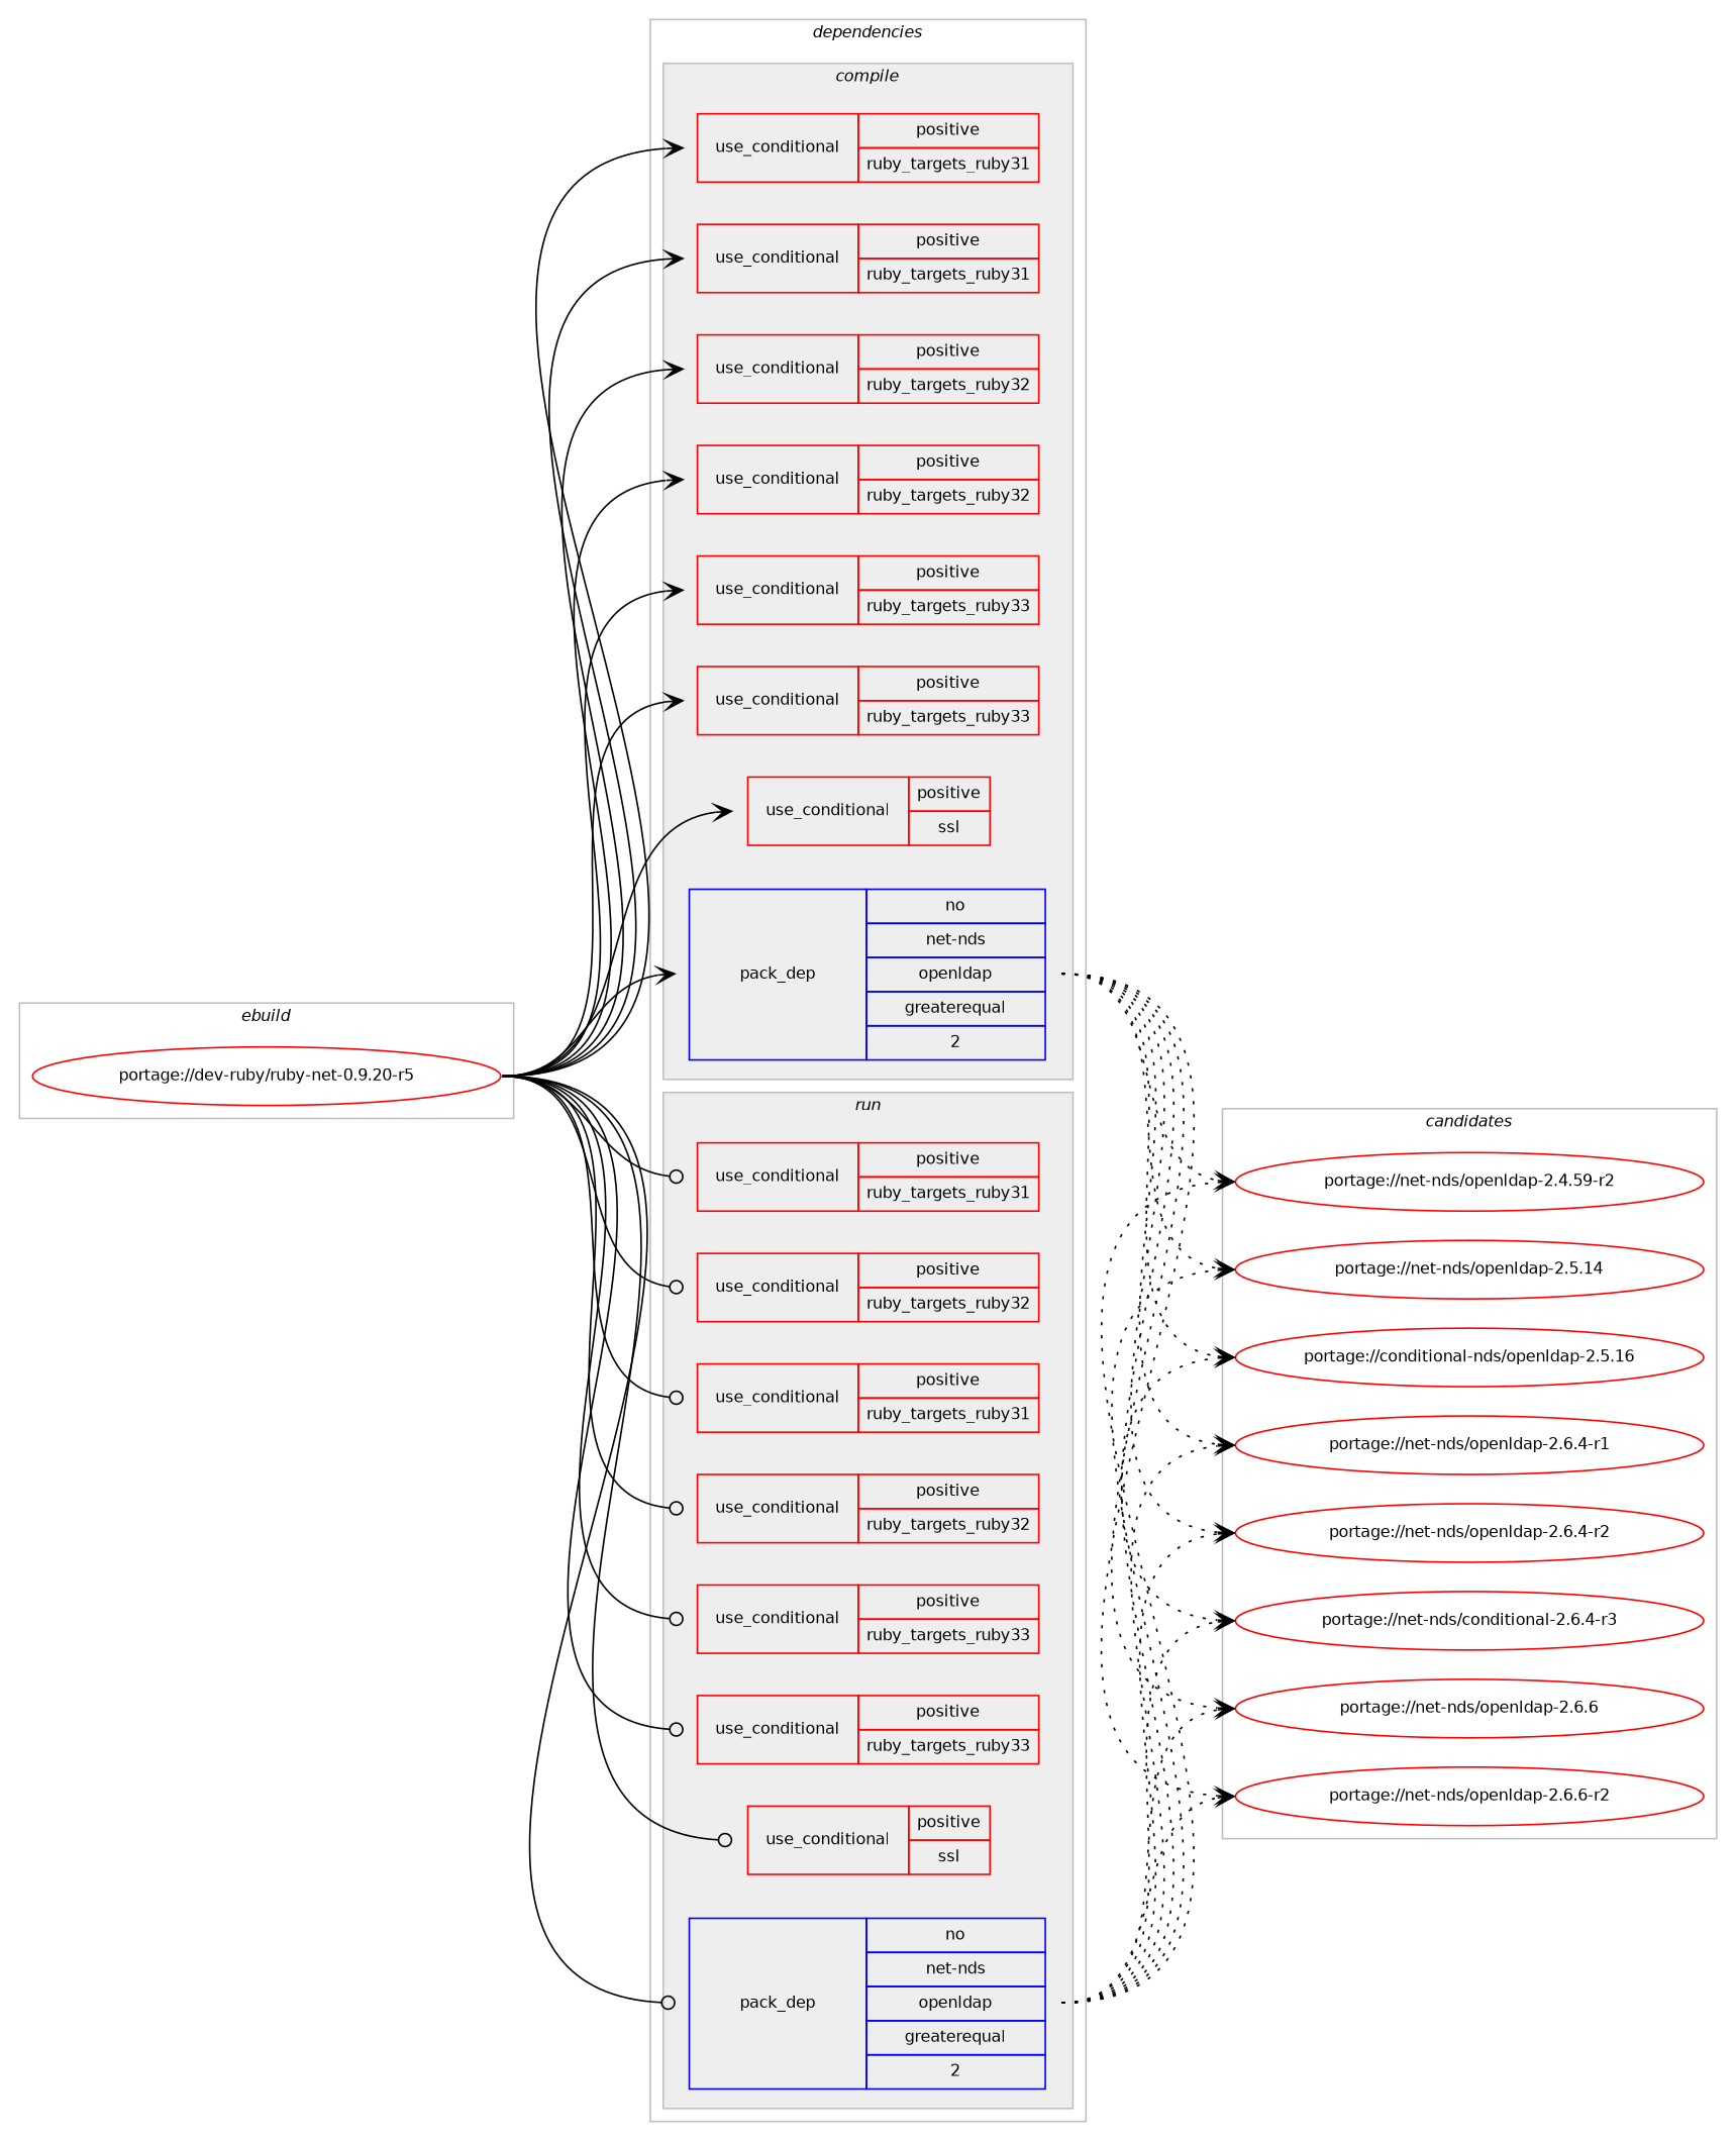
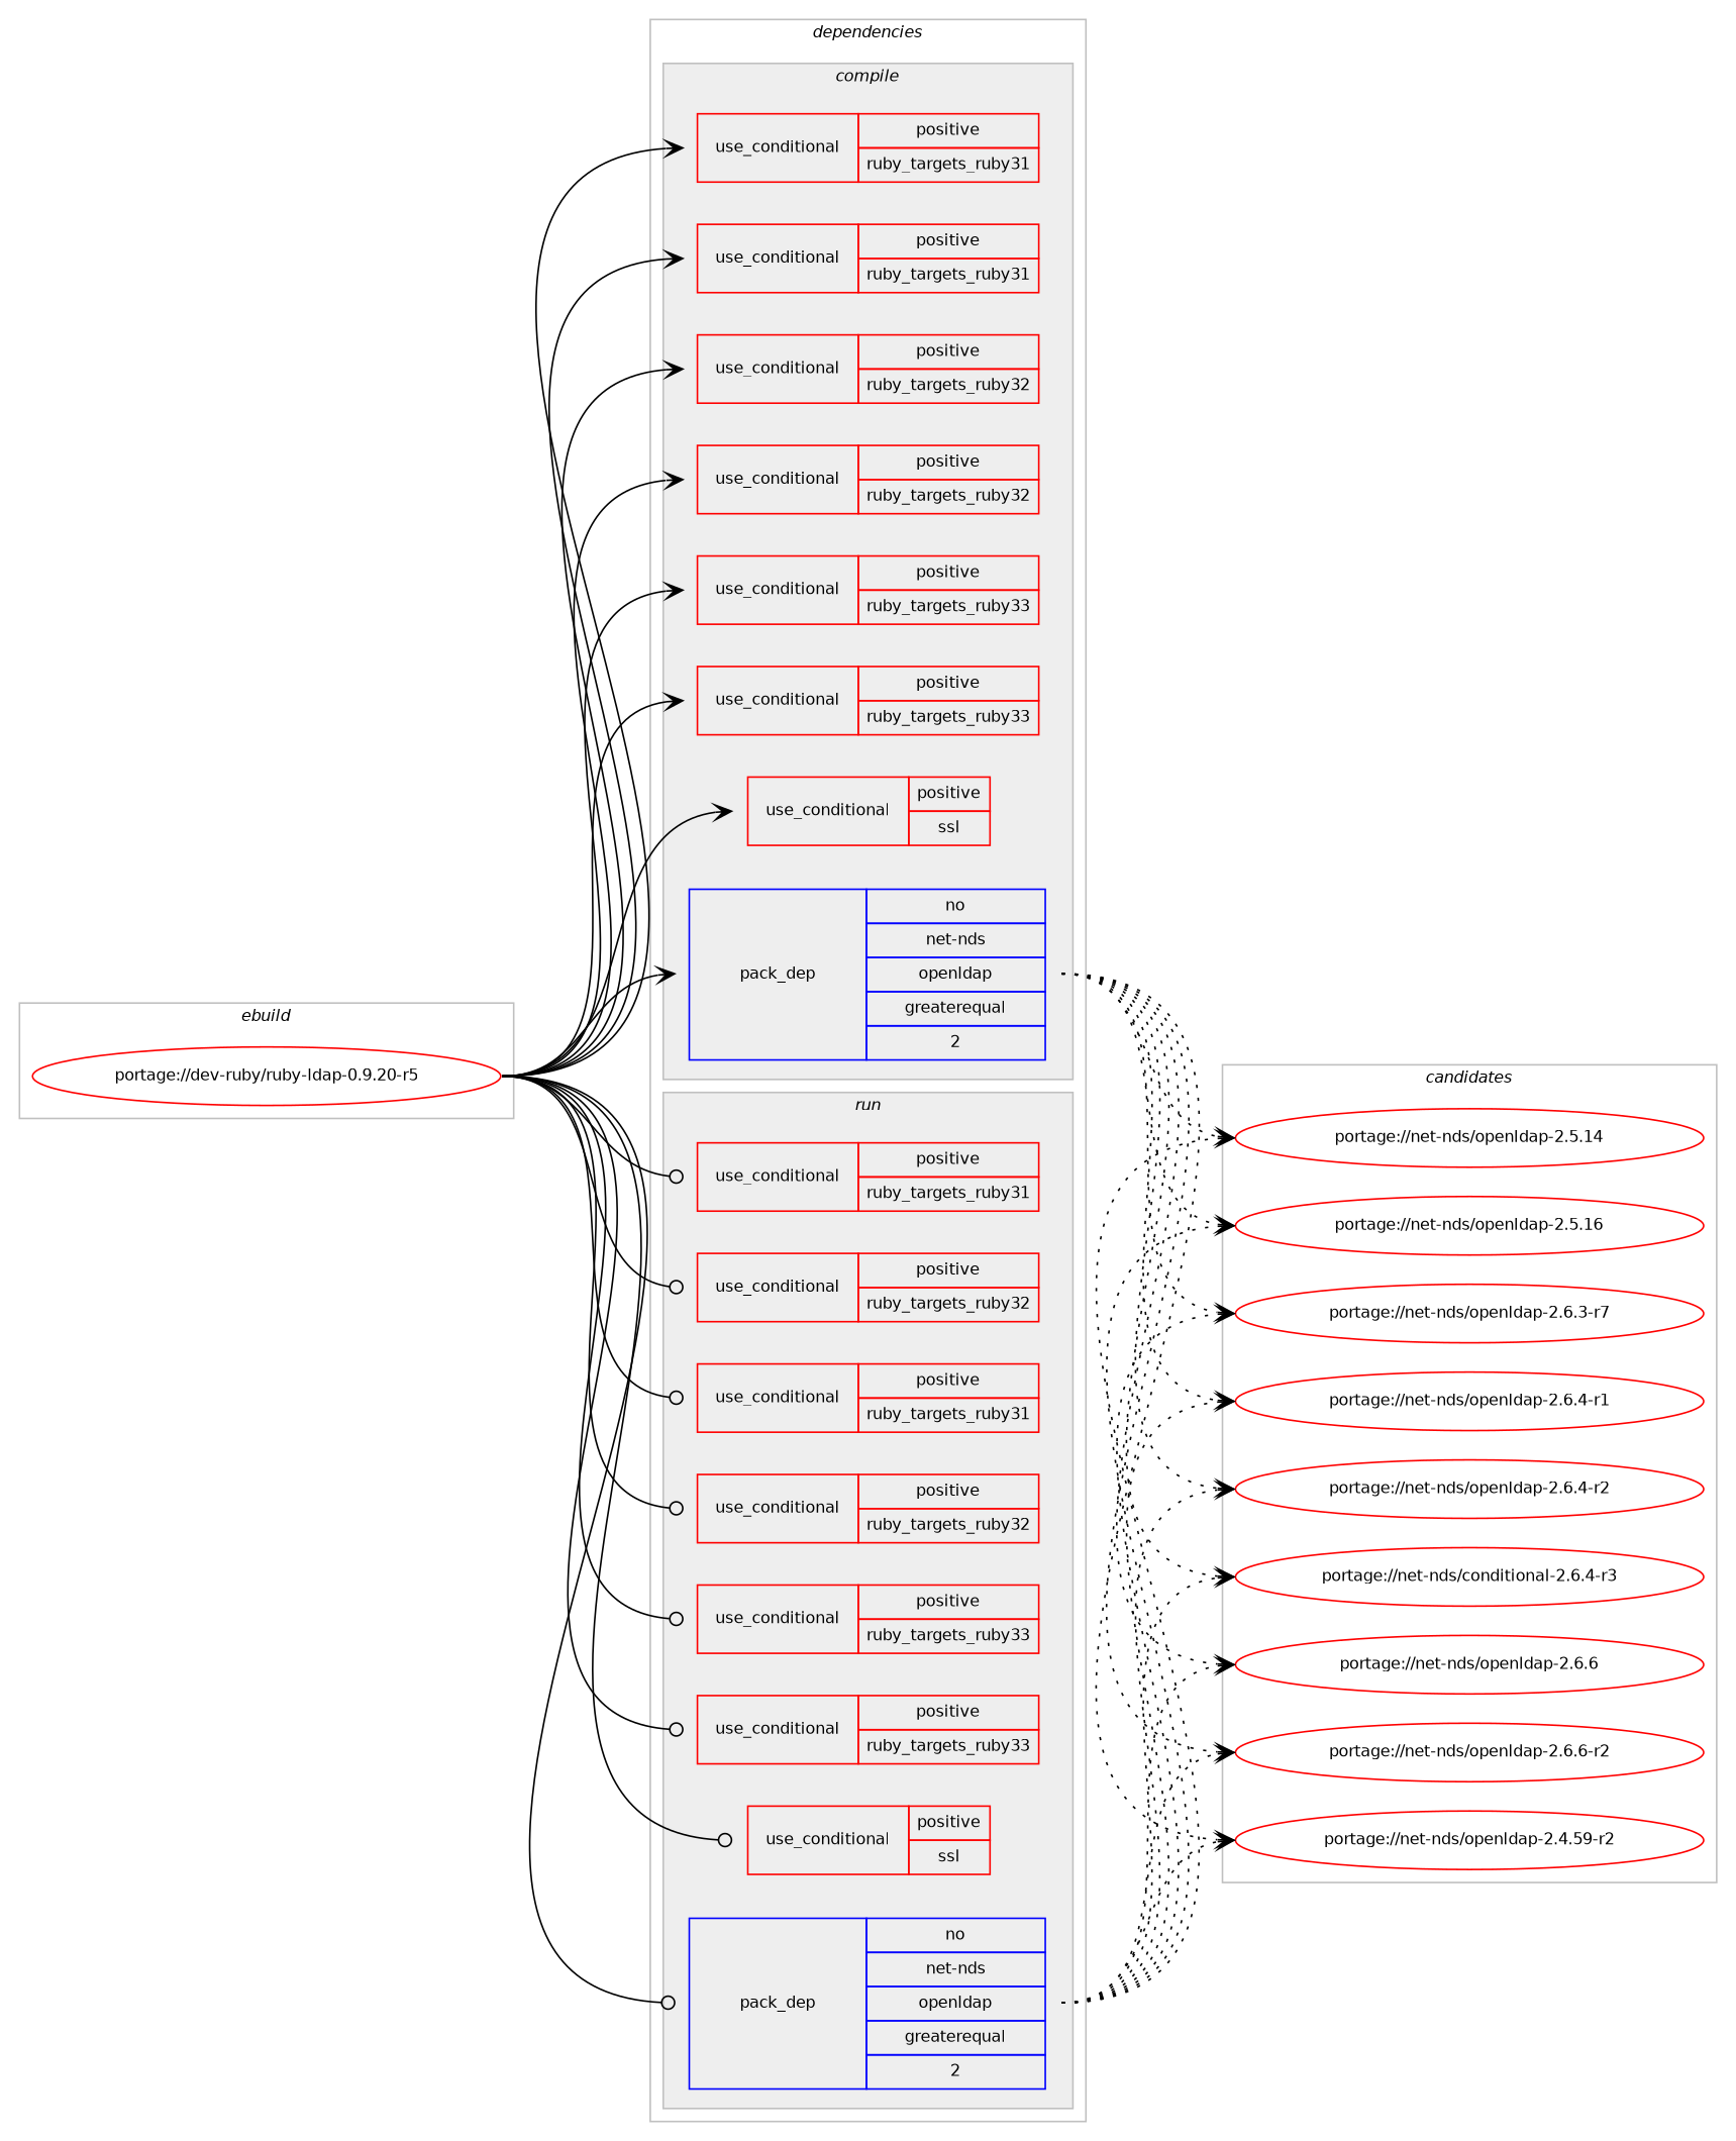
  digraph {
    compound=true
    concentrate=true
    fontname=Helvetica
    fontsize=10
    newrank=true
    rankdir=LR
    ranksep=1.5
    node [color=red fontname=Helvetica fontsize=10 shape=none]
    edge [arrowhead=vee headport=w style=dotted tailport=e weight=100]
-   n1 [label="portage://dev-ruby/ruby-net-0.9.20-r5" width=4 shape=""]
+   n1 [label="portage://dev-ruby/ruby-ldap-0.9.20-r5" width=4 shape=""]
    n2 [label=<<TABLE BORDER="0" CELLBORDER="1" CELLSPACING="0" CELLPADDING="4"><TR><TD ROWSPAN="3" CELLPADDING="10">use_conditional</TD></TR><TR><TD>positive</TD></TR><TR><TD>ruby_targets_ruby31</TD></TR></TABLE>>]
    n3 [label=<<TABLE BORDER="0" CELLBORDER="1" CELLSPACING="0" CELLPADDING="4"><TR><TD ROWSPAN="3" CELLPADDING="10">use_conditional</TD></TR><TR><TD>positive</TD></TR><TR><TD>ruby_targets_ruby31</TD></TR></TABLE>>]
    n4 [label=<<TABLE BORDER="0" CELLBORDER="1" CELLSPACING="0" CELLPADDING="4"><TR><TD ROWSPAN="3" CELLPADDING="10">use_conditional</TD></TR><TR><TD>positive</TD></TR><TR><TD>ruby_targets_ruby32</TD></TR></TABLE>>]
    n5 [label=<<TABLE BORDER="0" CELLBORDER="1" CELLSPACING="0" CELLPADDING="4"><TR><TD ROWSPAN="3" CELLPADDING="10">use_conditional</TD></TR><TR><TD>positive</TD></TR><TR><TD>ruby_targets_ruby32</TD></TR></TABLE>>]
    n6 [label=<<TABLE BORDER="0" CELLBORDER="1" CELLSPACING="0" CELLPADDING="4"><TR><TD ROWSPAN="3" CELLPADDING="10">use_conditional</TD></TR><TR><TD>positive</TD></TR><TR><TD>ruby_targets_ruby33</TD></TR></TABLE>>]
    n7 [label=<<TABLE BORDER="0" CELLBORDER="1" CELLSPACING="0" CELLPADDING="4"><TR><TD ROWSPAN="3" CELLPADDING="10">use_conditional</TD></TR><TR><TD>positive</TD></TR><TR><TD>ruby_targets_ruby33</TD></TR></TABLE>>]
    n8 [label=<<TABLE BORDER="0" CELLBORDER="1" CELLSPACING="0" CELLPADDING="4"><TR><TD ROWSPAN="3" CELLPADDING="10">use_conditional</TD></TR><TR><TD>positive</TD></TR><TR><TD>ssl</TD></TR></TABLE>>]
    n9 [color=blue label=<<TABLE BORDER="0" CELLBORDER="1" CELLSPACING="0" CELLPADDING="4" WIDTH="220"><TR><TD ROWSPAN="6" CELLPADDING="30">pack_dep</TD></TR><TR><TD WIDTH="110">no</TD></TR><TR><TD>net-nds</TD></TR><TR><TD>openldap</TD></TR><TR><TD>greaterequal</TD></TR><TR><TD>2</TD></TR></TABLE>>]
    n10 [label=<<TABLE BORDER="0" CELLBORDER="1" CELLSPACING="0" CELLPADDING="4"><TR><TD ROWSPAN="3" CELLPADDING="10">use_conditional</TD></TR><TR><TD>positive</TD></TR><TR><TD>ruby_targets_ruby31</TD></TR></TABLE>>]
    n11 [label=<<TABLE BORDER="0" CELLBORDER="1" CELLSPACING="0" CELLPADDING="4"><TR><TD ROWSPAN="3" CELLPADDING="10">use_conditional</TD></TR><TR><TD>positive</TD></TR><TR><TD>ruby_targets_ruby32</TD></TR></TABLE>>]
    n12 [label=<<TABLE BORDER="0" CELLBORDER="1" CELLSPACING="0" CELLPADDING="4"><TR><TD ROWSPAN="3" CELLPADDING="10">use_conditional</TD></TR><TR><TD>positive</TD></TR><TR><TD>ruby_targets_ruby31</TD></TR></TABLE>>]
    n13 [label=<<TABLE BORDER="0" CELLBORDER="1" CELLSPACING="0" CELLPADDING="4"><TR><TD ROWSPAN="3" CELLPADDING="10">use_conditional</TD></TR><TR><TD>positive</TD></TR><TR><TD>ruby_targets_ruby32</TD></TR></TABLE>>]
    n14 [label=<<TABLE BORDER="0" CELLBORDER="1" CELLSPACING="0" CELLPADDING="4"><TR><TD ROWSPAN="3" CELLPADDING="10">use_conditional</TD></TR><TR><TD>positive</TD></TR><TR><TD>ruby_targets_ruby33</TD></TR></TABLE>>]
    n15 [label=<<TABLE BORDER="0" CELLBORDER="1" CELLSPACING="0" CELLPADDING="4"><TR><TD ROWSPAN="3" CELLPADDING="10">use_conditional</TD></TR><TR><TD>positive</TD></TR><TR><TD>ruby_targets_ruby33</TD></TR></TABLE>>]
    n16 [label=<<TABLE BORDER="0" CELLBORDER="1" CELLSPACING="0" CELLPADDING="4"><TR><TD ROWSPAN="3" CELLPADDING="10">use_conditional</TD></TR><TR><TD>positive</TD></TR><TR><TD>ssl</TD></TR></TABLE>>]
    n17 [color=blue label=<<TABLE BORDER="0" CELLBORDER="1" CELLSPACING="0" CELLPADDING="4" WIDTH="220"><TR><TD ROWSPAN="6" CELLPADDING="30">pack_dep</TD></TR><TR><TD WIDTH="110">no</TD></TR><TR><TD>net-nds</TD></TR><TR><TD>openldap</TD></TR><TR><TD>greaterequal</TD></TR><TR><TD>2</TD></TR></TABLE>>]
    n18 [label="portage://net-nds/openldap-2.4.59-r2" width=4 shape=""]
    n19 [label="portage://net-nds/openldap-2.5.14" width=4 shape=""]
-   n20 [label="portage://conditional-nds/openldap-2.5.16" width=4 shape=""]
+   n20 [label="portage://net-nds/openldap-2.5.16" width=4 shape=""]
+   n21 [label="portage://net-nds/openldap-2.6.3-r7" width=4 shape=""]
    n22 [label="portage://net-nds/openldap-2.6.4-r1" width=4 shape=""]
    n23 [label="portage://net-nds/openldap-2.6.4-r2" width=4 shape=""]
    n24 [label="portage://net-nds/conditional-2.6.4-r3" width=4 shape=""]
    n25 [label="portage://net-nds/openldap-2.6.6" width=4 shape=""]
    n26 [label="portage://net-nds/openldap-2.6.6-r2" width=4 shape=""]
    subgraph cluster_1 {
      color=gray
      label=<<i>ebuild</i>>
      rank=same
      n1
    }
    subgraph cluster_2 {
      color=gray
      label=<<i>dependencies</i>>
      subgraph cluster_3 {
        color=gray
        fillcolor="#eeeeee"
        label=<<i>compile</i>>
        style=filled
        subgraph sub_4 {
          color=gray
          fillcolor="#eeeeee"
          label=<<i>compile</i>>
          style=filled
          n2
        }
        subgraph sub_5 {
          color=gray
          fillcolor="#eeeeee"
          label=<<i>compile</i>>
          style=filled
          n3
        }
        subgraph sub_6 {
          color=gray
          fillcolor="#eeeeee"
          label=<<i>compile</i>>
          style=filled
          n4
        }
        subgraph sub_7 {
          color=gray
          fillcolor="#eeeeee"
          label=<<i>compile</i>>
          style=filled
          n5
        }
        subgraph sub_8 {
          color=gray
          fillcolor="#eeeeee"
          label=<<i>compile</i>>
          style=filled
          n6
        }
        subgraph sub_9 {
          color=gray
          fillcolor="#eeeeee"
          label=<<i>compile</i>>
          style=filled
          n7
        }
        subgraph sub_10 {
          color=gray
          fillcolor="#eeeeee"
          label=<<i>compile</i>>
          style=filled
          n8
        }
        subgraph sub_11 {
          color=gray
          fillcolor="#eeeeee"
          label=<<i>compile</i>>
          style=filled
          n9
        }
      }
      subgraph cluster_12 {
        color=gray
        fillcolor="#eeeeee"
        label=<<i>compile and run</i>>
        style=filled
      }
      subgraph cluster_13 {
        color=gray
        fillcolor="#eeeeee"
        label=<<i>run</i>>
        style=filled
        subgraph sub_14 {
          color=gray
          fillcolor="#eeeeee"
          label=<<i>run</i>>
          style=filled
          n10
        }
        subgraph sub_15 {
          color=gray
          fillcolor="#eeeeee"
          label=<<i>run</i>>
          style=filled
          n11
        }
        subgraph sub_16 {
          color=gray
          fillcolor="#eeeeee"
          label=<<i>run</i>>
          style=filled
          n12
        }
        subgraph sub_17 {
          color=gray
          fillcolor="#eeeeee"
          label=<<i>run</i>>
          style=filled
          n13
        }
        subgraph sub_18 {
          color=gray
          fillcolor="#eeeeee"
          label=<<i>run</i>>
          style=filled
          n14
        }
        subgraph sub_19 {
          color=gray
          fillcolor="#eeeeee"
          label=<<i>run</i>>
          style=filled
          n15
        }
        subgraph sub_20 {
          color=gray
          fillcolor="#eeeeee"
          label=<<i>run</i>>
          style=filled
          n16
        }
        subgraph sub_21 {
          color=gray
          fillcolor="#eeeeee"
          label=<<i>run</i>>
          style=filled
          n17
        }
      }
    }
    subgraph cluster_22 {
      color=gray
      label=<<i>candidates</i>>
      rank=same
      subgraph sub_23 {
        color=black
        label=<<i>candidates</i>>
        nodesep=1
        rank=same
        n18
        n19
        n20
+       n21
        n22
        n23
        n24
        n25
        n26
      }
      subgraph sub_24 {
        color=black
        label=<<i>candidates</i>>
        nodesep=1
        rank=same
        n18
        n19
        n20
+       n21
        n22
        n23
        n24
        n25
        n26
      }
    }
    n1 -> n2 [style=solid weight=20]
    n1 -> n3 [style=solid weight=20]
    n1 -> n4 [style=solid weight=20]
    n1 -> n5 [style=solid weight=20]
    n1 -> n6 [style=solid weight=20]
    n1 -> n7 [style=solid weight=20]
    n1 -> n8 [style=solid weight=20]
    n1 -> n9 [style=solid weight=20]
    n1 -> n10 [arrowhead=odot style=solid weight=20]
    n1 -> n11 [arrowhead=odot style=solid weight=20]
    n1 -> n12 [arrowhead=odot style=solid weight=20]
    n1 -> n13 [arrowhead=odot style=solid weight=20]
    n1 -> n14 [arrowhead=odot style=solid weight=20]
    n1 -> n15 [arrowhead=odot style=solid weight=20]
    n1 -> n16 [arrowhead=odot style=solid weight=20]
    n1 -> n17 [arrowhead=odot style=solid weight=20]
    n9 -> n18
    n9 -> n19
    n9 -> n20
+   n9 -> n21
    n9 -> n22
    n9 -> n23
    n9 -> n24
    n9 -> n25
    n9 -> n26
    n17 -> n18
    n17 -> n19
    n17 -> n20
+   n17 -> n21
    n17 -> n22
    n17 -> n23
    n17 -> n24
    n17 -> n25
    n17 -> n26
  }
